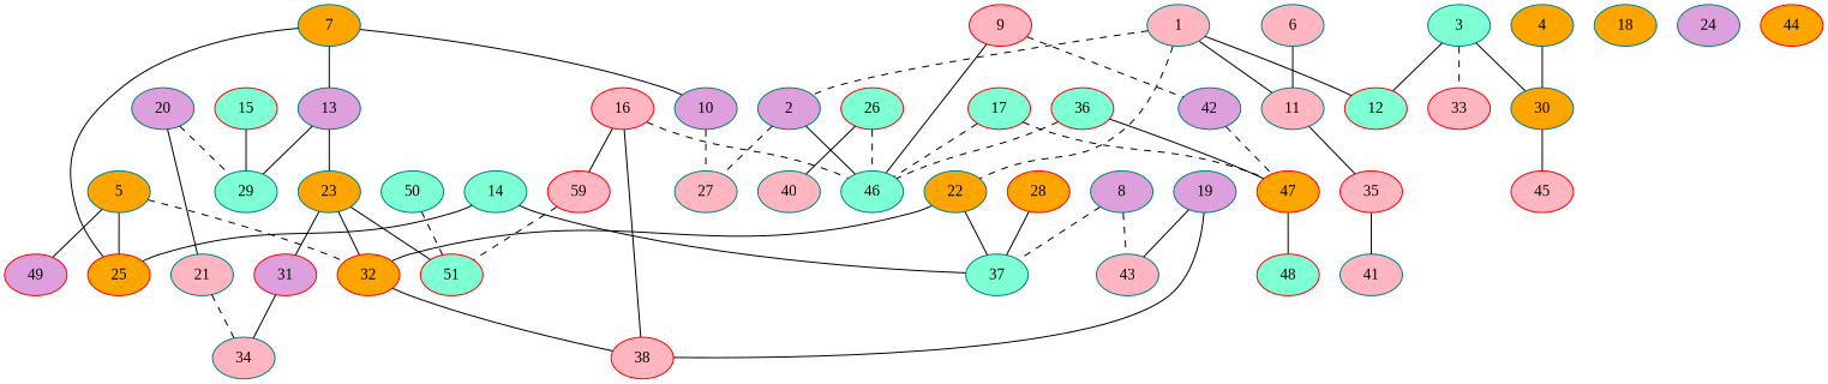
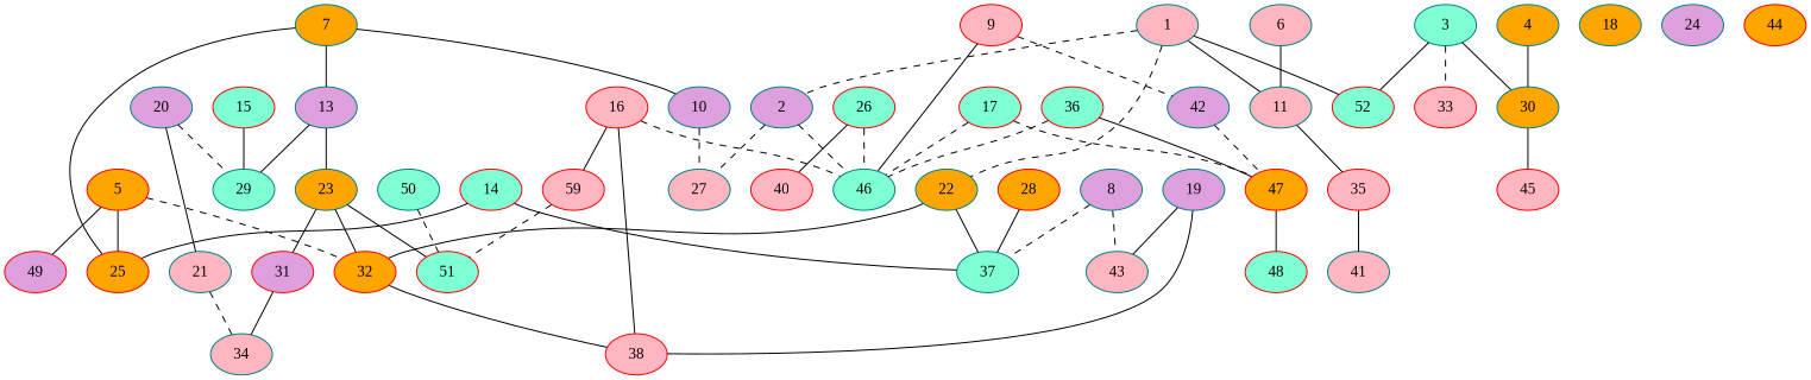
  graph {
    fontname="Liberation Serif"
    node [color=teal fillcolor=lightpink fontname="Liberation Serif" style=filled]
    edge [fontname="Liberation Serif" style=solid]
    2 [fillcolor=plum]
    1
    11
-   12 [color=red fillcolor=aquamarine]
+   12 [color=red fillcolor=aquamarine label=52]
    22 [fillcolor=orange]
    27
    46 [fillcolor=aquamarine]
    35 [color=red]
    32 [color=red fillcolor=orange]
    37 [fillcolor=aquamarine]
    3 [fillcolor=aquamarine]
    30 [fillcolor=orange]
    33 [color=red]
    45 [color=red]
    4 [fillcolor=orange]
-   5 [fillcolor=orange]
+   5 [color=red fillcolor=orange]
    25 [color=red fillcolor=orange]
    49 [color=red fillcolor=plum]
    38 [color=red]
    6
    7 [fillcolor=orange]
    10 [fillcolor=plum]
    13 [fillcolor=plum]
    23 [fillcolor=orange]
    29 [fillcolor=aquamarine]
    8 [fillcolor=plum]
    43
    9 [color=red]
    42 [fillcolor=plum]
    47 [color=red fillcolor=orange]
    41
    51 [color=red fillcolor=aquamarine]
    31 [color=red fillcolor=plum]
-   14 [fillcolor=aquamarine]
+   14 [color=red fillcolor=aquamarine]
    15 [color=red fillcolor=aquamarine]
    16 [color=red]
    n37 [color=red label=59]
    17 [color=red fillcolor=aquamarine]
    48 [color=red fillcolor=aquamarine]
    18 [fillcolor=orange]
    19 [fillcolor=plum]
    20 [fillcolor=plum]
    21
    34
    24 [fillcolor=plum]
    26 [color=red fillcolor=aquamarine]
-   40
+   40 [color=red]
    28 [color=red fillcolor=orange]
    36 [color=red fillcolor=aquamarine]
    44 [color=red fillcolor=orange]
    50 [fillcolor=aquamarine]
    2 -- 27 [style=dashed]
-   2 -- 46
+   2 -- 46 [style=dashed]
    1 -- 2 [style=dashed]
    1 -- 11
    1 -- 12
    1 -- 22 [style=dashed]
    11 -- 35
    22 -- 32
    22 -- 37
    35 -- 41
    32 -- 38
    3 -- 12
    3 -- 30
    3 -- 33 [style=dashed]
    30 -- 45
    4 -- 30
    5 -- 32 [style=dashed]
    5 -- 25
    5 -- 49
    6 -- 11
    7 -- 25
    7 -- 10
    7 -- 13
    10 -- 27 [style=dashed]
    13 -- 23
    13 -- 29
    23 -- 32
    23 -- 51
    23 -- 31
    8 -- 37 [style=dashed]
    8 -- 43 [style=dashed]
    9 -- 46
    9 -- 42 [style=dashed]
    42 -- 47 [style=dashed]
    47 -- 48
    31 -- 34
    14 -- 37
    14 -- 25
    15 -- 29
    16 -- 46 [style=dashed]
    16 -- 38
    16 -- n37
    n37 -- 51 [style=dashed]
    17 -- 46 [style=dashed]
    17 -- 47 [style=dashed]
    19 -- 38
    19 -- 43
    20 -- 29 [style=dashed]
    20 -- 21
    21 -- 34 [style=dashed]
    26 -- 46 [style=dashed]
    26 -- 40
    28 -- 37
    36 -- 46 [style=dashed]
    36 -- 47
    50 -- 51 [style=dashed]
  }
